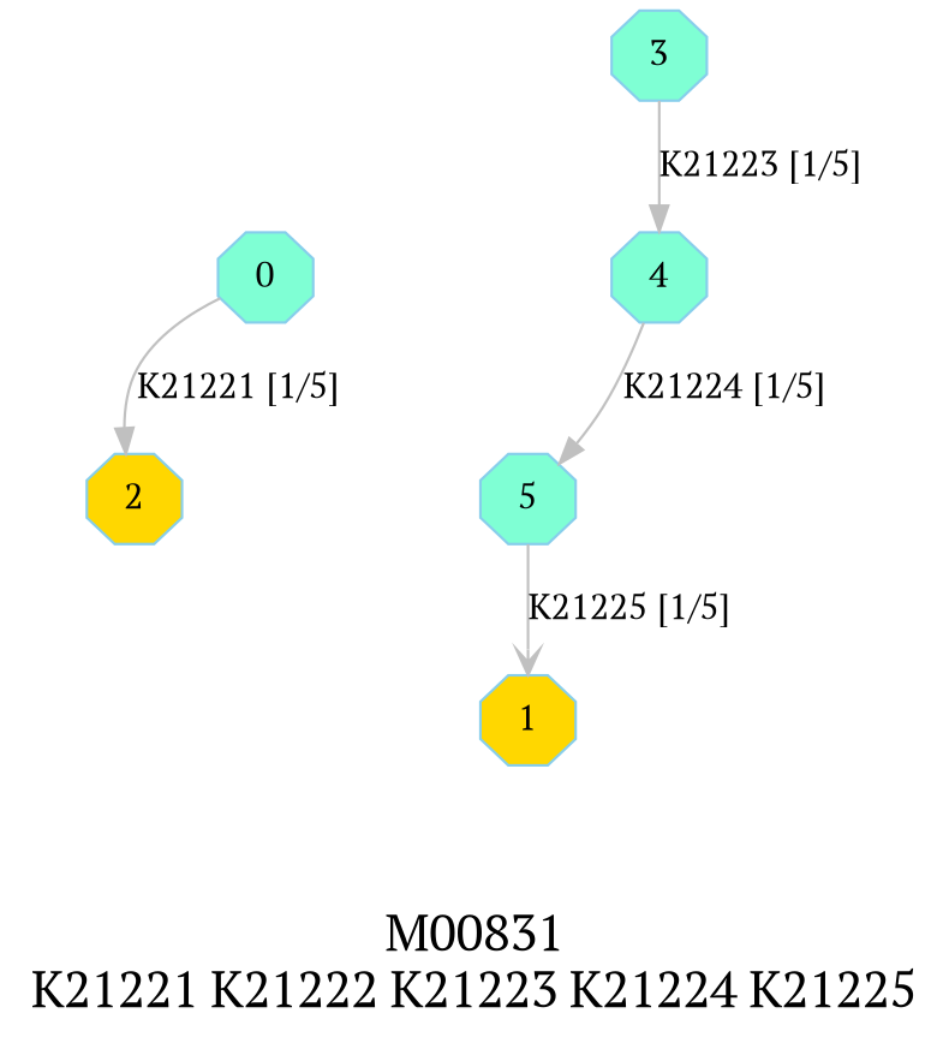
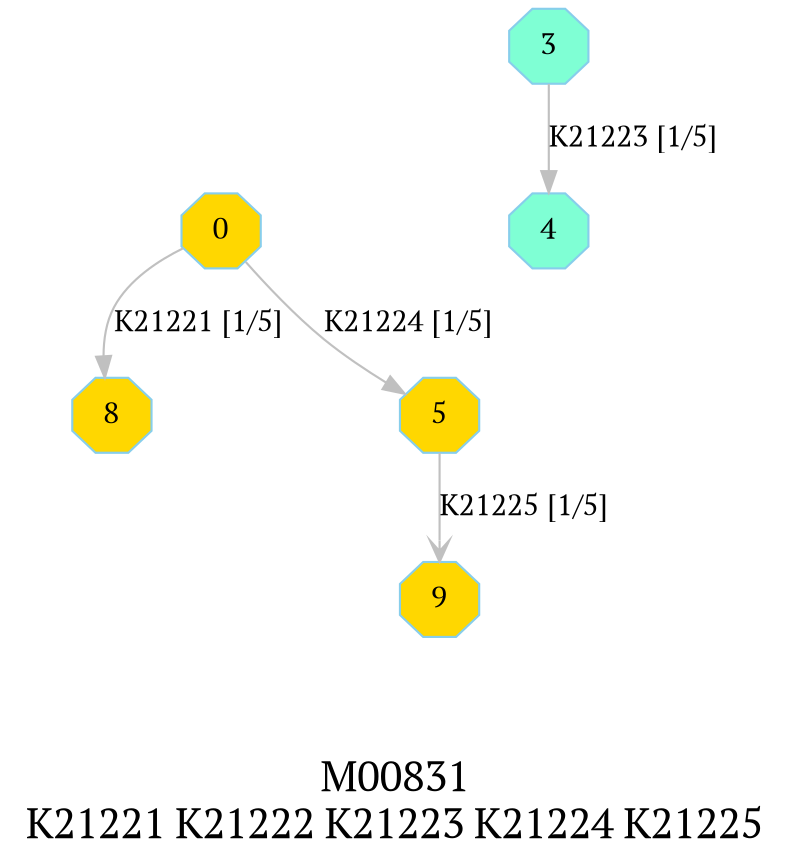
  digraph {
    fontname="PT Serif"
    fontsize=20
    label="M00831\nK21221 K21222 K21223 K21224 K21225"
    node [color=skyblue fillcolor=aquamarine fontname="PT Serif" shape=octagon style=filled]
    edge [arrowhead=normal color=grey fontname="PT Serif"]
-   0 [height=.3 width=.3]
-   1 [fillcolor=gold height=.3 width=.3]
-   2 [fillcolor=gold height=.3 width=.3]
+   0 [fillcolor=gold height=.3 width=.3]
+   1 [fillcolor=gold height=.3 width=.3 label=9]
+   2 [fillcolor=gold height=.3 width=.3 label=8]
    3 [height=.3 width=.3]
    4 [height=.3 width=.3]
-   5 [height=.3 width=.3]
+   5 [fillcolor=gold height=.3 width=.3]
    subgraph sub_1 {
      0
      1
      2
      3
      4
      5
    }
    0 -> 2 [label="K21221 [1/5]"]
    3 -> 4 [label="K21223 [1/5]"]
-   4 -> 5 [label="K21224 [1/5]"]
+   0 -> 5 [label="K21224 [1/5]"]
    5 -> 1 [arrowhead=vee label="K21225 [1/5]"]
  }
